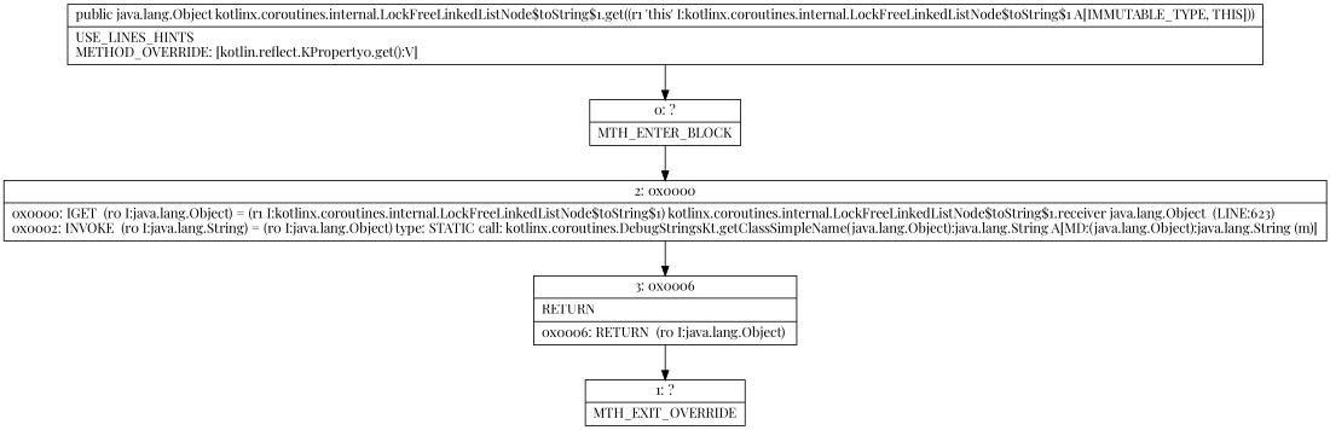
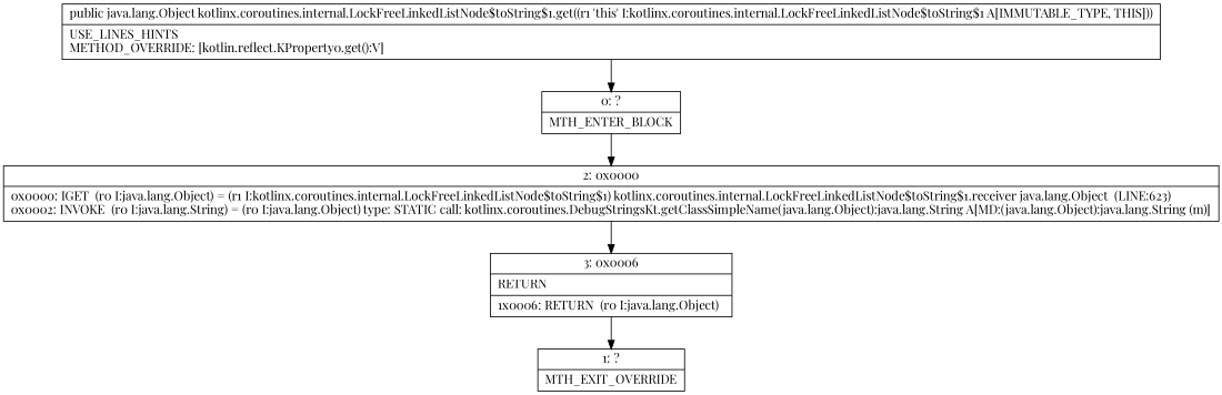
  digraph {
    fontname="Playfair Display"
    node [fontname="Playfair Display" shape=record]
    edge [fontname="Playfair Display"]
    n1 [label="{0\:\ ?|MTH_ENTER_BLOCK\l}"]
    n2 [label="{2\:\ 0x0000|0x0000: IGET  (r0 I:java.lang.Object) = (r1 I:kotlinx.coroutines.internal.LockFreeLinkedListNode$toString$1) kotlinx.coroutines.internal.LockFreeLinkedListNode$toString$1.receiver java.lang.Object  (LINE:623)\l0x0002: INVOKE  (r0 I:java.lang.String) = (r0 I:java.lang.Object) type: STATIC call: kotlinx.coroutines.DebugStringsKt.getClassSimpleName(java.lang.Object):java.lang.String A[MD:(java.lang.Object):java.lang.String (m)]\l}"]
-   n3 [label="{3\:\ 0x0006|RETURN\l|0x0006: RETURN  (r0 I:java.lang.Object) \l}"]
+   n3 [label="{3\:\ 0x0006|RETURN\l|1x0006: RETURN  (r0 I:java.lang.Object) \l}"]
    n4 [label="{1\:\ ?|MTH_EXIT_OVERRIDE\l}"]
    n5 [label="{public java.lang.Object kotlinx.coroutines.internal.LockFreeLinkedListNode$toString$1.get((r1 'this' I:kotlinx.coroutines.internal.LockFreeLinkedListNode$toString$1 A[IMMUTABLE_TYPE, THIS]))  | USE_LINES_HINTS\lMETHOD_OVERRIDE: [kotlin.reflect.KProperty0.get():V]\l}"]
    n1 -> n2
    n2 -> n3
    n3 -> n4
    n5 -> n1
  }
